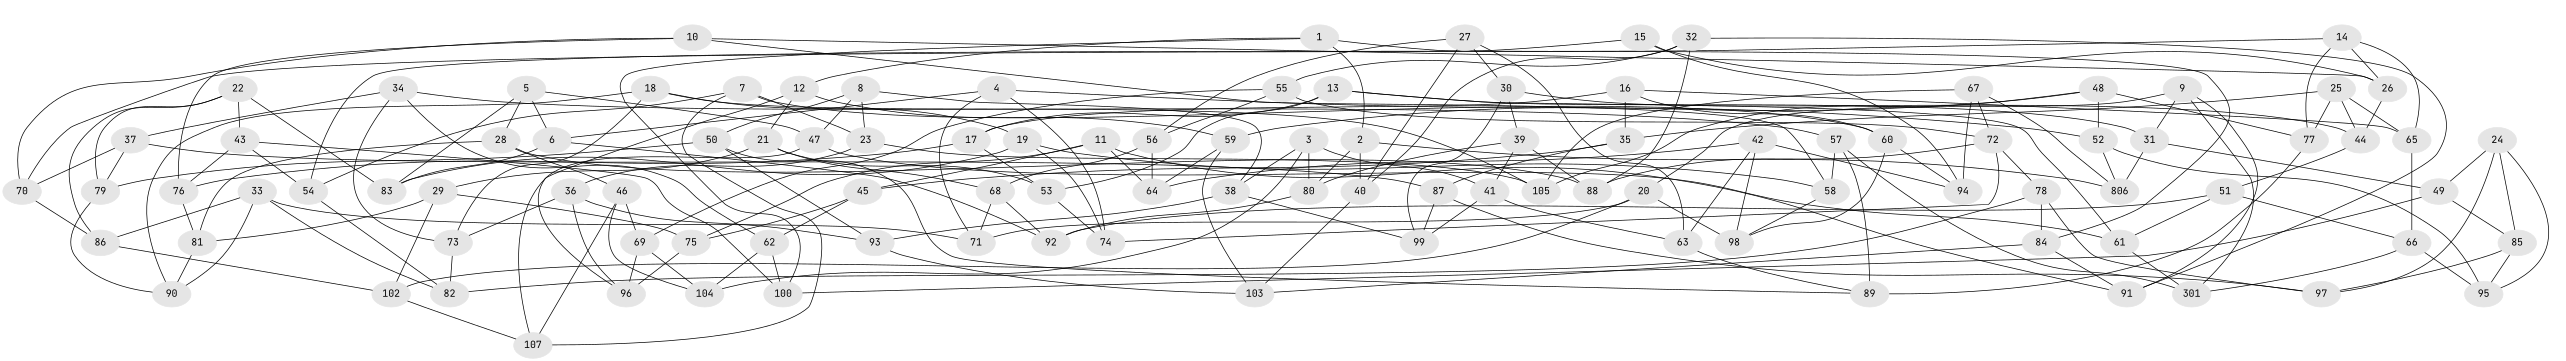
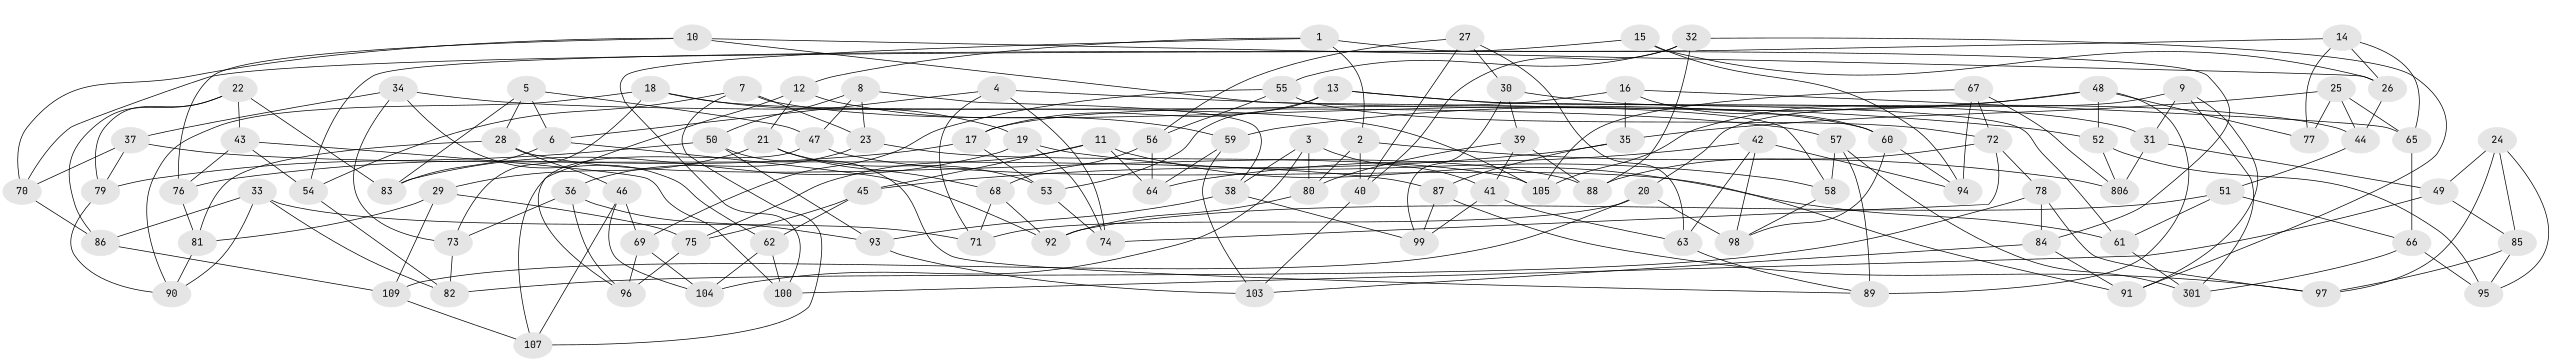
  graph {
    fontname="JetBrains Mono"
    node [color=gray90 fontname="JetBrains Mono" style=filled]
    edge [fontname="JetBrains Mono"]
    1
    2
    12
    84
    100
    40
    80
    n8 [label=806]
    21
    59
    96
    91
    103
    92
    3
    38
    41
    104
    99
    93
    63
    4
    6
    52
    71
    74
    83
    95
    5
    28
    47
    88
    46
    81
    107
    61
    7
    23
    54
    60
    105
    36
    82
    94
    98
    8
    50
    79
    89
    9
    20
    31
    n53 [label=301]
-   102
+   102 [label=109]
    49
    10
    26
    58
    70
    76
    44
    86
    11
    45
    64
    75
    62
    53
    29
    68
    13
    17
    14
    65
    77
    66
    15
    16
    35
    87
    18
    19
    73
    90
    22
    43
    24
    85
    97
    25
    51
    27
    30
    56
    39
    69
    32
    55
    72
    33
    34
    37
    57
    42
    48
    78
    67
    1 -- 2
    1 -- 12
    1 -- 84
    1 -- 100
    2 -- 40
    2 -- 80
    2 -- n8
    12 -- 21
    12 -- 59
    12 -- 96
    84 -- 91
    84 -- 103
    40 -- 103
    80 -- 92
    21 -- 53
    21 -- 29
    21 -- 68
    59 -- 103
    59 -- 64
    3 -- 80
    3 -- 38
    3 -- 41
    3 -- 104
    38 -- 99
    38 -- 93
    41 -- 99
    41 -- 63
    93 -- 103
    63 -- 89
    4 -- 6
    4 -- 52
    4 -- 71
    4 -- 74
    6 -- 92
    6 -- 83
    52 -- n8
    52 -- 95
    5 -- 6
    5 -- 83
    5 -- 28
    5 -- 47
    28 -- 88
    28 -- 46
    28 -- 81
    47 -- 107
    47 -- 61
    46 -- 104
    46 -- 107
    46 -- 69
    81 -- 90
    61 -- n53
    7 -- 107
    7 -- 23
    7 -- 54
    7 -- 60
    23 -- 105
    23 -- 36
    54 -- 82
    60 -- 94
    60 -- 98
    36 -- 96
    36 -- 93
    36 -- 73
    8 -- 38
    8 -- 47
    8 -- 23
    8 -- 50
    50 -- 93
    50 -- 79
    50 -- 89
    79 -- 90
    9 -- 91
    9 -- 20
    9 -- 31
    9 -- n53
    20 -- 71
    20 -- 98
    20 -- 102
    31 -- n8
    31 -- 49
    102 -- 107
    49 -- 100
    49 -- 85
    10 -- 26
    10 -- 58
    10 -- 70
    10 -- 76
    26 -- 44
    58 -- 98
    70 -- 86
    76 -- 81
    44 -- 51
    86 -- 102
    11 -- 91
    11 -- 45
    11 -- 64
    11 -- 75
    45 -- 75
    45 -- 62
    75 -- 96
    62 -- 100
    62 -- 104
    53 -- 74
    29 -- 81
    29 -- 102
    29 -- 75
    68 -- 92
    68 -- 71
    13 -- 61
    13 -- 31
    13 -- 53
    13 -- 17
    17 -- 76
    17 -- 53
    14 -- 26
    14 -- 70
    14 -- 65
    14 -- 77
    65 -- 66
-   77 -- 89
+   48 -- 89
    66 -- 95
    66 -- n53
    15 -- 54
    15 -- 94
    15 -- 26
    16 -- 60
    16 -- 17
    16 -- 65
    16 -- 35
    35 -- 45
    35 -- 87
    87 -- 99
    87 -- 97
    18 -- 105
    18 -- 19
    18 -- 73
    18 -- 90
    19 -- 74
    19 -- 83
    19 -- 58
    73 -- 82
    22 -- 83
    22 -- 79
    22 -- 86
    22 -- 43
    43 -- 100
    43 -- 54
    43 -- 76
    24 -- 95
    24 -- 49
    24 -- 85
    24 -- 97
    85 -- 95
    85 -- 97
    25 -- 44
    25 -- 65
    25 -- 77
    25 -- 35
    51 -- 92
    51 -- 61
    51 -- 66
    27 -- 40
    27 -- 63
    27 -- 30
    27 -- 56
    30 -- 99
    30 -- 44
    30 -- 39
    56 -- 64
    56 -- 68
    39 -- 80
    39 -- 41
    39 -- 88
    69 -- 96
    69 -- 104
    32 -- 40
    32 -- 91
    32 -- 88
    32 -- 55
    55 -- 56
    55 -- 69
    55 -- 72
    72 -- 74
    72 -- 88
    72 -- 78
    33 -- 71
    33 -- 82
    33 -- 86
    33 -- 90
    34 -- 62
    34 -- 73
    34 -- 37
    34 -- 57
    37 -- 79
    37 -- 70
    37 -- 87
    57 -- 89
    57 -- n53
    57 -- 58
    42 -- 63
    42 -- 94
    42 -- 98
    42 -- 64
    48 -- 59
    48 -- 52
    48 -- 105
    48 -- 77
    78 -- 84
    78 -- 82
    78 -- 97
    67 -- n8
    67 -- 105
    67 -- 94
    67 -- 72
  }
